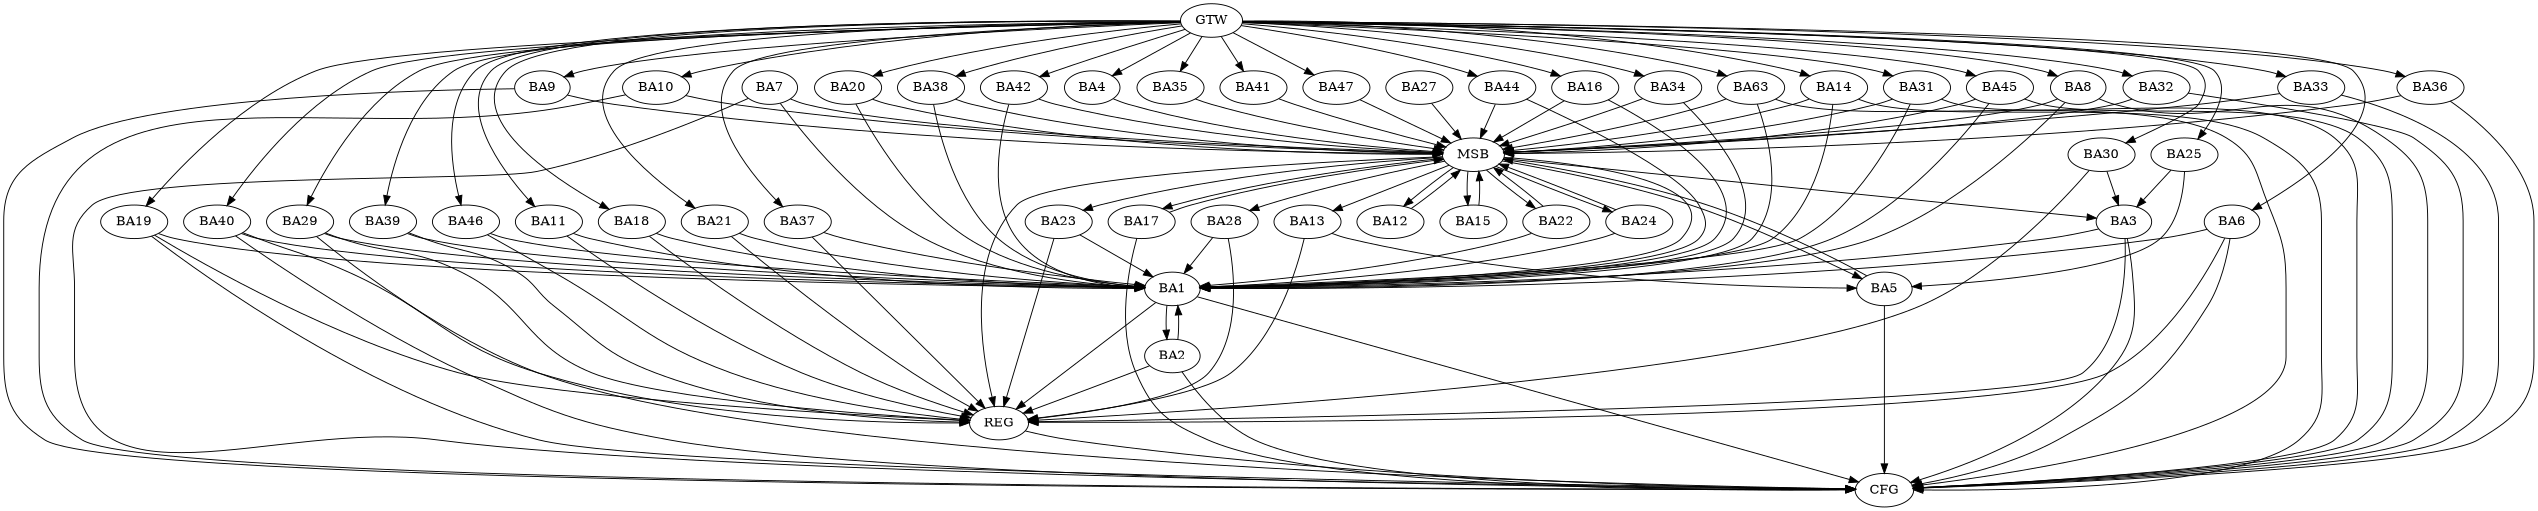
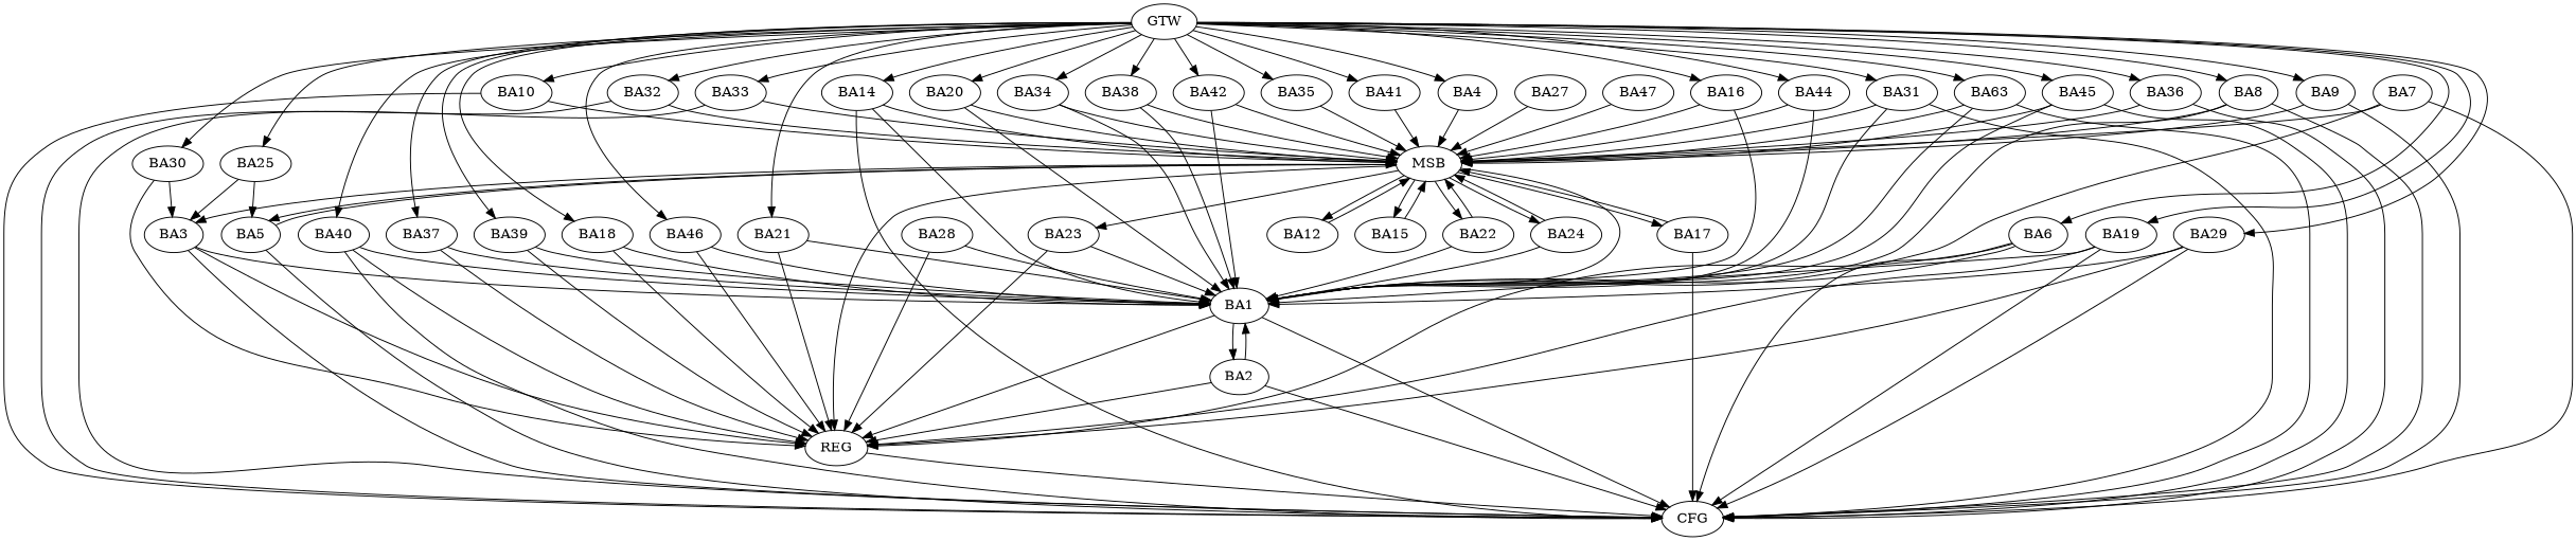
  strict digraph {
    n1 [label=BA1]
    n2 [label=BA2]
    n3 [label=REG]
    n4 [label=CFG]
    n5 [label=BA3]
    n6 [label=BA4]
    n7 [label=MSB]
    n8 [label=BA5]
    n9 [label=BA12]
-   n10 [label=BA13]
    n11 [label=BA15]
    n12 [label=BA17]
    n13 [label=BA22]
    n14 [label=BA23]
    n15 [label=BA24]
    n16 [label=BA28]
    n17 [label=BA6]
    n18 [label=BA7]
    n19 [label=BA8]
    n20 [label=BA9]
    n21 [label=BA10]
-   n22 [label=BA11]
    n23 [label=BA14]
    n24 [label=BA16]
    n25 [label=BA18]
    n26 [label=BA19]
    n27 [label=BA20]
    n28 [label=BA21]
    n29 [label=BA25]
    n30 [label=BA27]
    n31 [label=BA29]
    n32 [label=BA30]
    n33 [label=BA31]
    n34 [label=BA32]
    n35 [label=BA33]
    n36 [label=BA34]
    n37 [label=BA35]
    n38 [label=BA36]
    n39 [label=BA37]
    n40 [label=BA38]
    n41 [label=BA39]
    n42 [label=BA40]
    n43 [label=BA41]
    n44 [label=BA42]
    n45 [label=BA63]
    n46 [label=BA44]
    n47 [label=BA45]
    n48 [label=BA46]
    n49 [label=BA47]
    n50 [label=GTW]
    n1 -> n2
    n1 -> n3
    n1 -> n4
    n2 -> n1
    n2 -> n3
    n2 -> n4
    n3 -> n4
    n5 -> n1
    n5 -> n3
    n5 -> n4
    n6 -> n7
    n7 -> n1
    n7 -> n3
    n7 -> n5
    n7 -> n8
    n7 -> n9
-   n7 -> n10
    n7 -> n11
    n7 -> n12
    n7 -> n13
    n7 -> n14
    n7 -> n15
-   n7 -> n16
    n8 -> n4
    n8 -> n7
    n9 -> n7
-   n10 -> n3
-   n10 -> n8
    n11 -> n7
    n12 -> n4
    n12 -> n7
    n13 -> n1
    n13 -> n7
    n14 -> n1
    n14 -> n3
    n15 -> n1
    n15 -> n7
    n16 -> n1
    n16 -> n3
    n17 -> n1
    n17 -> n3
    n17 -> n4
    n18 -> n1
    n18 -> n4
    n18 -> n7
    n19 -> n1
    n19 -> n4
    n19 -> n7
    n20 -> n4
    n20 -> n7
    n21 -> n4
    n21 -> n7
-   n22 -> n1
-   n22 -> n3
    n23 -> n1
    n23 -> n4
    n23 -> n7
    n24 -> n1
    n24 -> n7
    n25 -> n1
    n25 -> n3
    n26 -> n1
    n26 -> n3
    n26 -> n4
    n27 -> n1
    n27 -> n7
    n28 -> n1
    n28 -> n3
    n29 -> n5
    n29 -> n8
    n30 -> n7
    n31 -> n1
    n31 -> n3
    n31 -> n4
    n32 -> n3
    n32 -> n5
    n33 -> n1
    n33 -> n4
    n33 -> n7
    n34 -> n4
    n34 -> n7
    n35 -> n4
    n35 -> n7
    n36 -> n1
    n36 -> n7
    n37 -> n7
    n38 -> n4
    n38 -> n7
    n39 -> n1
    n39 -> n3
    n40 -> n1
    n40 -> n7
    n41 -> n1
    n41 -> n3
    n42 -> n1
    n42 -> n3
    n42 -> n4
    n43 -> n7
    n44 -> n1
    n44 -> n7
    n45 -> n1
    n45 -> n4
    n45 -> n7
    n46 -> n1
    n46 -> n7
    n47 -> n1
    n47 -> n4
    n47 -> n7
    n48 -> n1
    n48 -> n3
    n49 -> n7
    n50 -> n6
    n50 -> n17
    n50 -> n19
    n50 -> n20
    n50 -> n21
-   n50 -> n22
    n50 -> n23
    n50 -> n24
    n50 -> n25
    n50 -> n26
    n50 -> n27
    n50 -> n28
    n50 -> n29
    n50 -> n31
    n50 -> n32
    n50 -> n33
    n50 -> n34
    n50 -> n35
    n50 -> n36
    n50 -> n37
    n50 -> n38
    n50 -> n39
    n50 -> n40
    n50 -> n41
    n50 -> n42
    n50 -> n43
    n50 -> n44
    n50 -> n45
    n50 -> n46
    n50 -> n47
    n50 -> n48
-   n50 -> n49
  }
